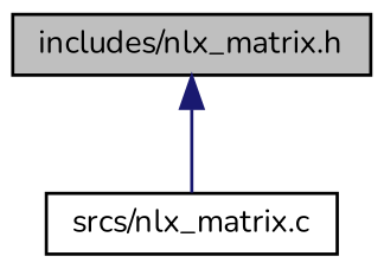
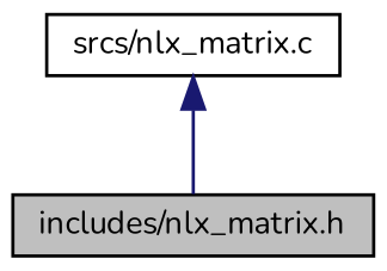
  digraph {
    fontname=Nunito
    node [color=black fontname=Nunito fontsize=10 shape=record style=filled]
    n1 [fillcolor=grey75 fontcolor=black height=0.2 label="includes/nlx_matrix.h" width=0.4]
    n2 [fillcolor=white height=0.2 label="srcs/nlx_matrix.c" width=0.4]
-   n1 -> n2 [color=midnightblue dir=back fontname=Nunito fontsize=10 labelfontname=Helvetica labelfontsize=10 style=solid]
+   n2 -> n1 [color=midnightblue dir=back fontname=Nunito fontsize=10 labelfontname=Helvetica labelfontsize=10 style=solid]
  }
